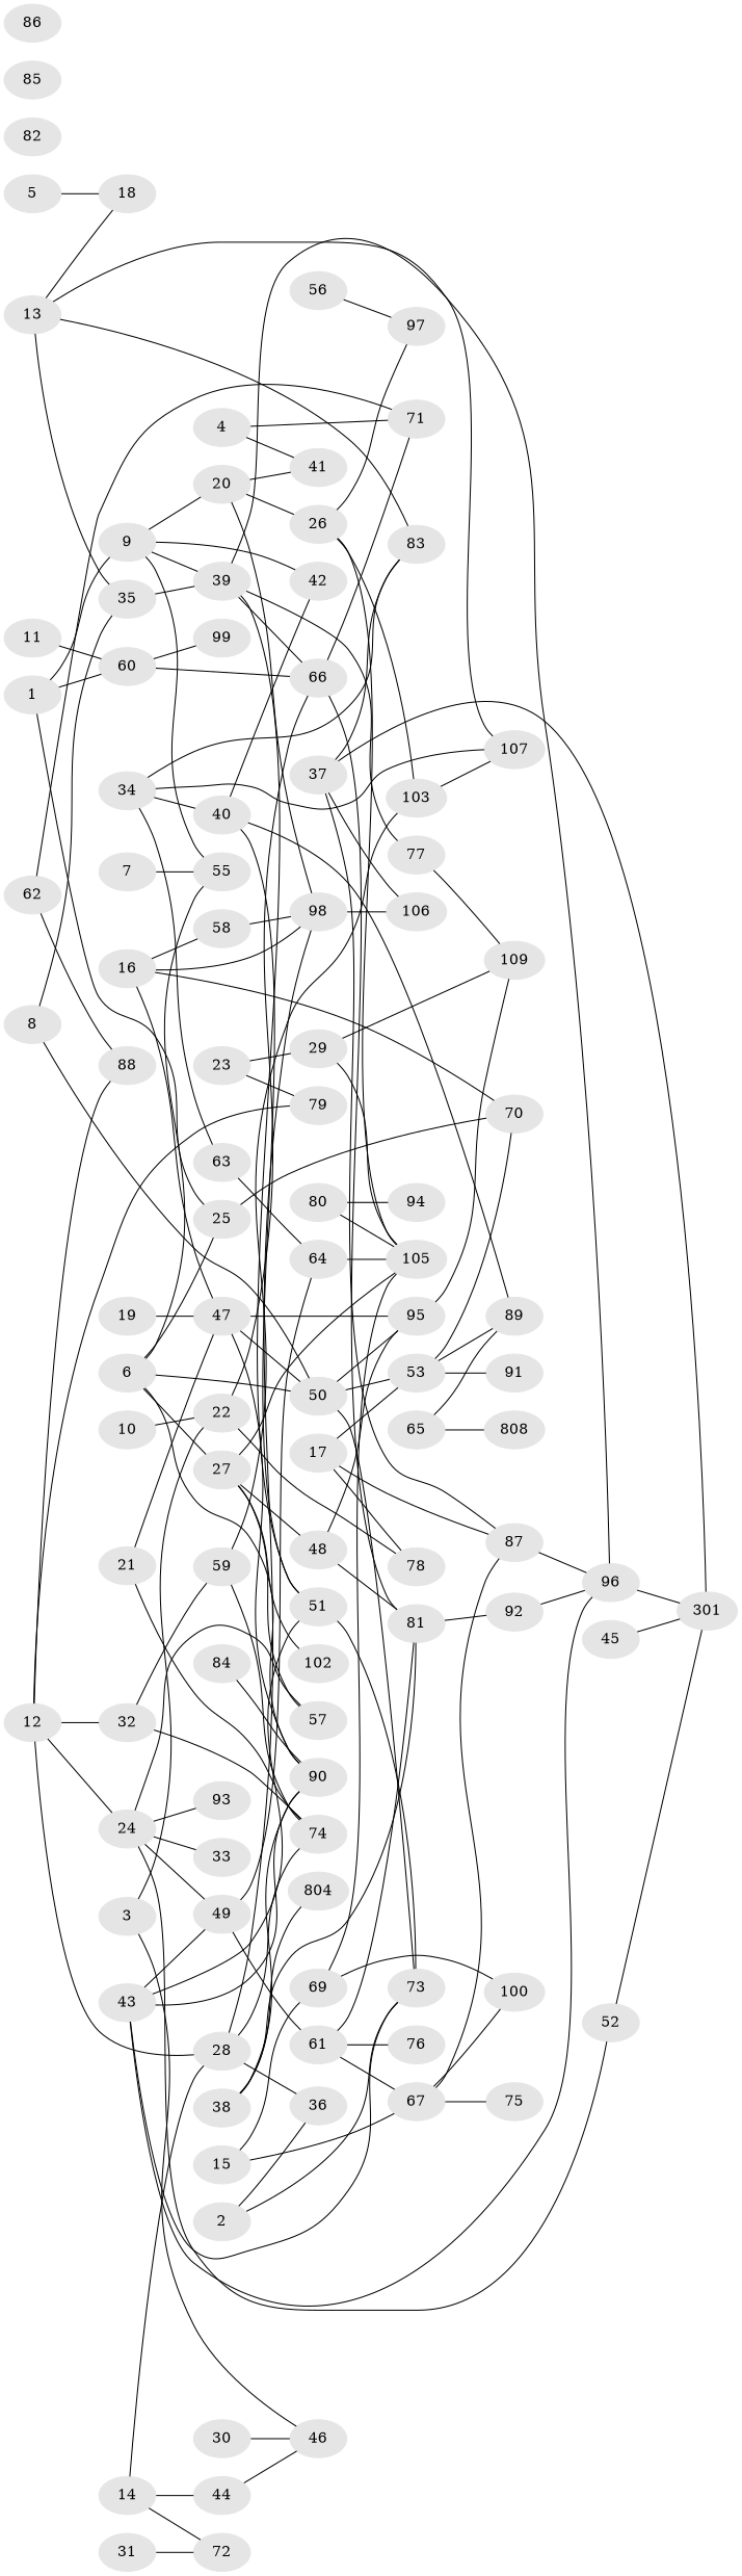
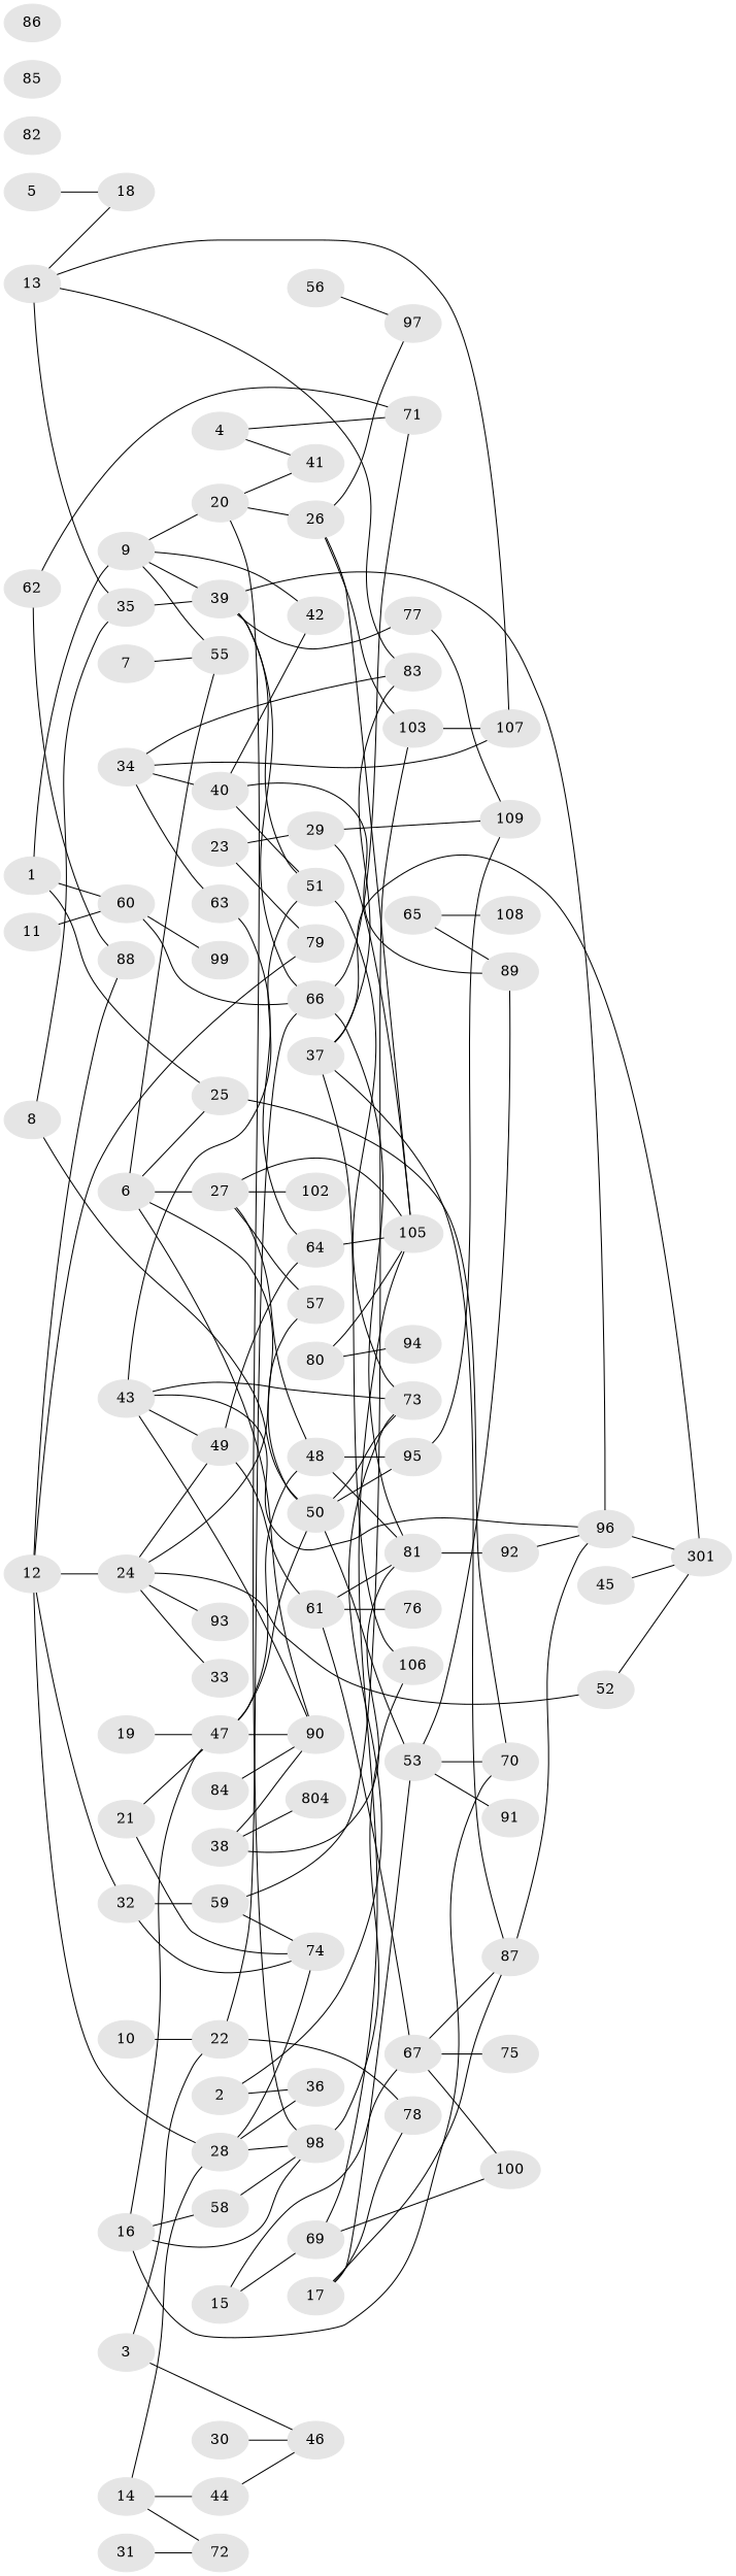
  graph {
    rankdir=LR
    node [color=gray90 style=filled]
    1
    9
    25
    60
    55
    20
    39
    42
    70
    66
    99
    2
    36
    73
    3
    22
    46
    78
    4
    41
    71
    5
    18
    6
    27
    50
    90
    57
    105
    48
    102
    53
    95
    7
    8
    35
    98
    26
    51
    77
    96
    10
    11
    12
    24
    28
    32
    79
    88
    33
    49
    52
    93
    74
    59
    13
    83
    107
    14
    44
    72
    15
    67
    69
    87
    75
    100
    16
    47
    58
    106
    17
    89
    91
    19
    97
    103
    21
    81
    23
    29
    109
    61
    64
    n85 [label=301]
    30
    31
    34
    40
    63
    37
    38
    n93 [label=804]
    92
    43
    45
    76
    56
    62
    65
-   108 [label=808]
+   108
    80
    94
    82
    84
    85
    86
    1 -- 9
    1 -- 25
    1 -- 60
    9 -- 55
    9 -- 20
    9 -- 39
    9 -- 42
    25 -- 70
    60 -- 66
    60 -- 99
    20 -- 41
    20 -- 98
    20 -- 26
    39 -- 66
    39 -- 51
    39 -- 77
    39 -- 96
    66 -- 71
    66 -- 81
    2 -- 36
    2 -- 73
    3 -- 22
    3 -- 46
    22 -- 66
    22 -- 78
    4 -- 41
    4 -- 71
    5 -- 18
    6 -- 25
    6 -- 55
    6 -- 27
    6 -- 50
    6 -- 90
    27 -- 57
    27 -- 105
    27 -- 48
    27 -- 102
    50 -- 73
    50 -- 53
    50 -- 95
    48 -- 95
    48 -- 81
    53 -- 70
    53 -- 89
    53 -- 91
    95 -- 109
    7 -- 55
    8 -- 50
    8 -- 35
    35 -- 39
    98 -- 106
    26 -- 105
    26 -- 97
    26 -- 103
    51 -- 73
    77 -- 109
    96 -- n85
    10 -- 22
    11 -- 60
    12 -- 24
    12 -- 28
    12 -- 32
    12 -- 79
    12 -- 88
    24 -- 57
    24 -- 33
    24 -- 49
    24 -- 52
    24 -- 93
    28 -- 36
    28 -- 98
    28 -- 74
    32 -- 74
    32 -- 59
    49 -- 61
    49 -- 64
    52 -- n85
    59 -- 74
    59 -- 103
    13 -- 18
    13 -- 35
    13 -- 83
    13 -- 107
    14 -- 28
    14 -- 44
    14 -- 72
    44 -- 46
    15 -- 67
    15 -- 69
    67 -- 87
    67 -- 75
    67 -- 100
    69 -- 105
    69 -- 100
    87 -- 96
    16 -- 70
    16 -- 98
    16 -- 47
    16 -- 58
    47 -- 50
    47 -- 90
-   47 -- 95
+   47 -- 48
    58 -- 98
    17 -- 78
    17 -- 53
    17 -- 87
    19 -- 47
    103 -- 107
    21 -- 74
    21 -- 47
    81 -- 92
    23 -- 79
    23 -- 29
    29 -- 105
    29 -- 109
    61 -- 67
    61 -- 81
    61 -- 76
    64 -- 105
    30 -- 46
    31 -- 72
    34 -- 83
    34 -- 107
    34 -- 40
    34 -- 63
    40 -- 42
    40 -- 51
    40 -- 89
    63 -- 64
    37 -- 83
    37 -- 87
    37 -- 106
    37 -- n85
    38 -- 90
    38 -- 81
    38 -- n93
    92 -- 96
    43 -- 73
    43 -- 90
    43 -- 51
    43 -- 96
    43 -- 49
    45 -- n85
    56 -- 97
    62 -- 71
    62 -- 88
    65 -- 89
    65 -- 108
    80 -- 105
    80 -- 94
    84 -- 90
  }
